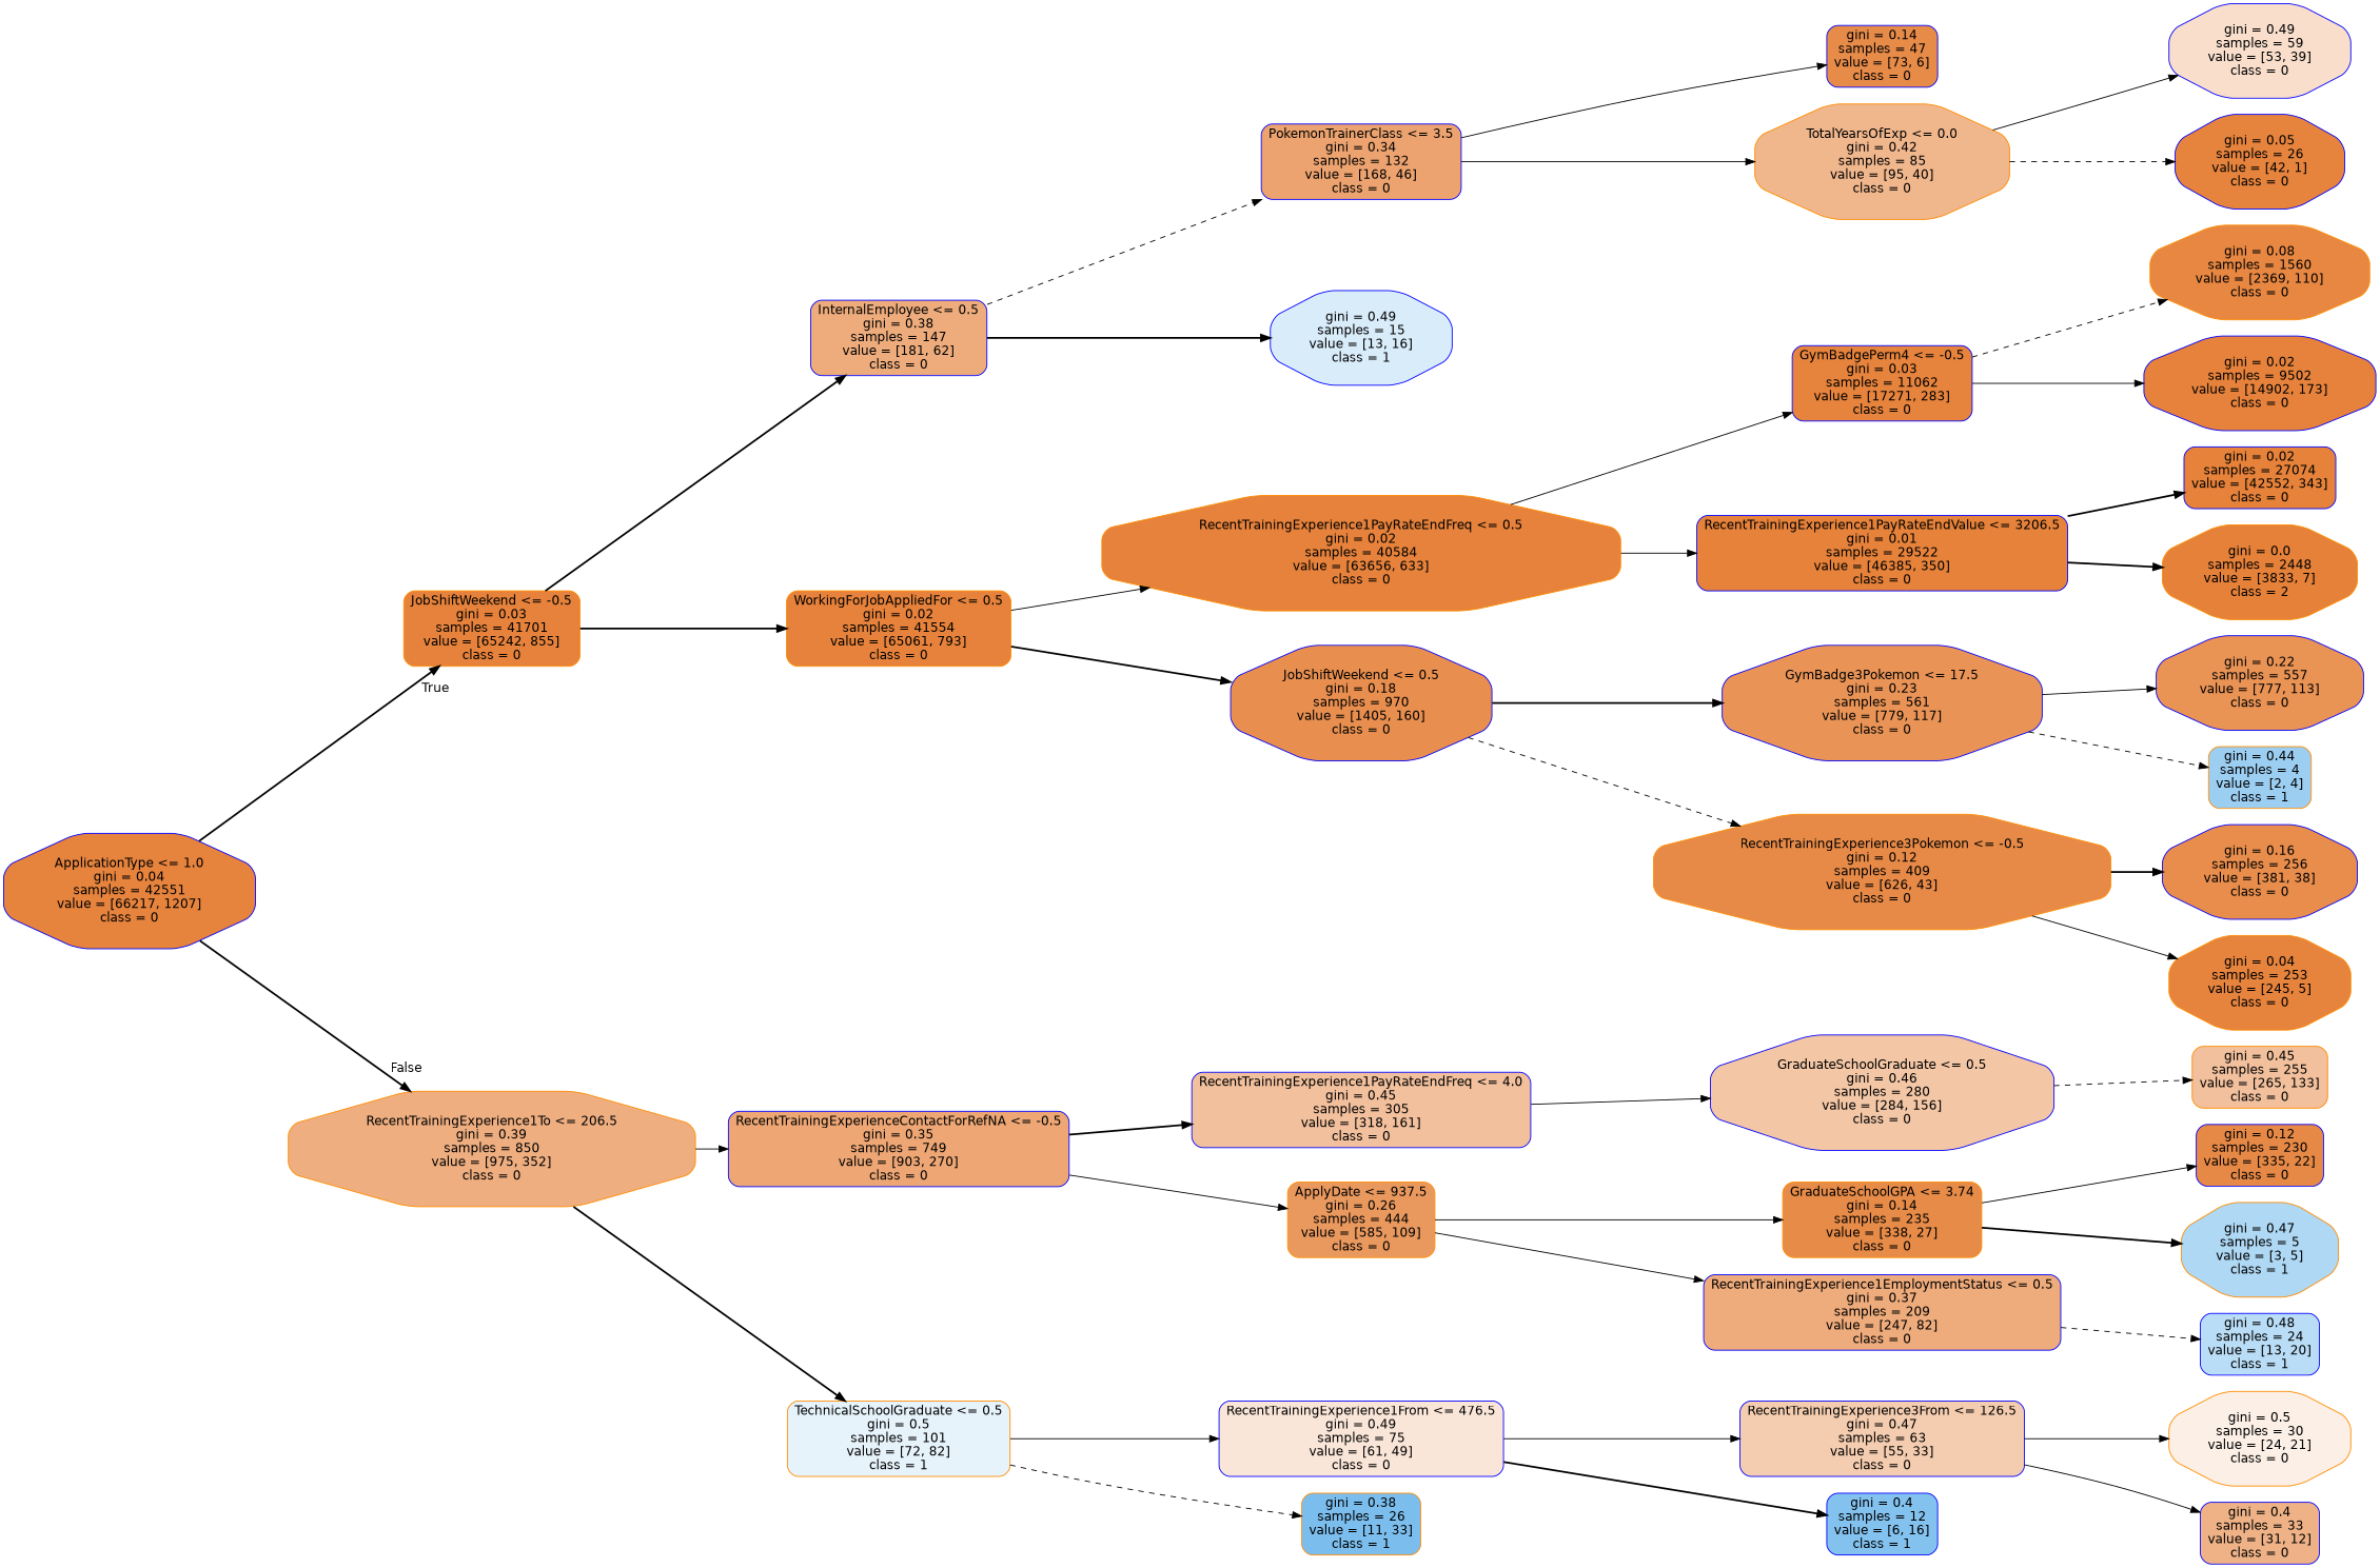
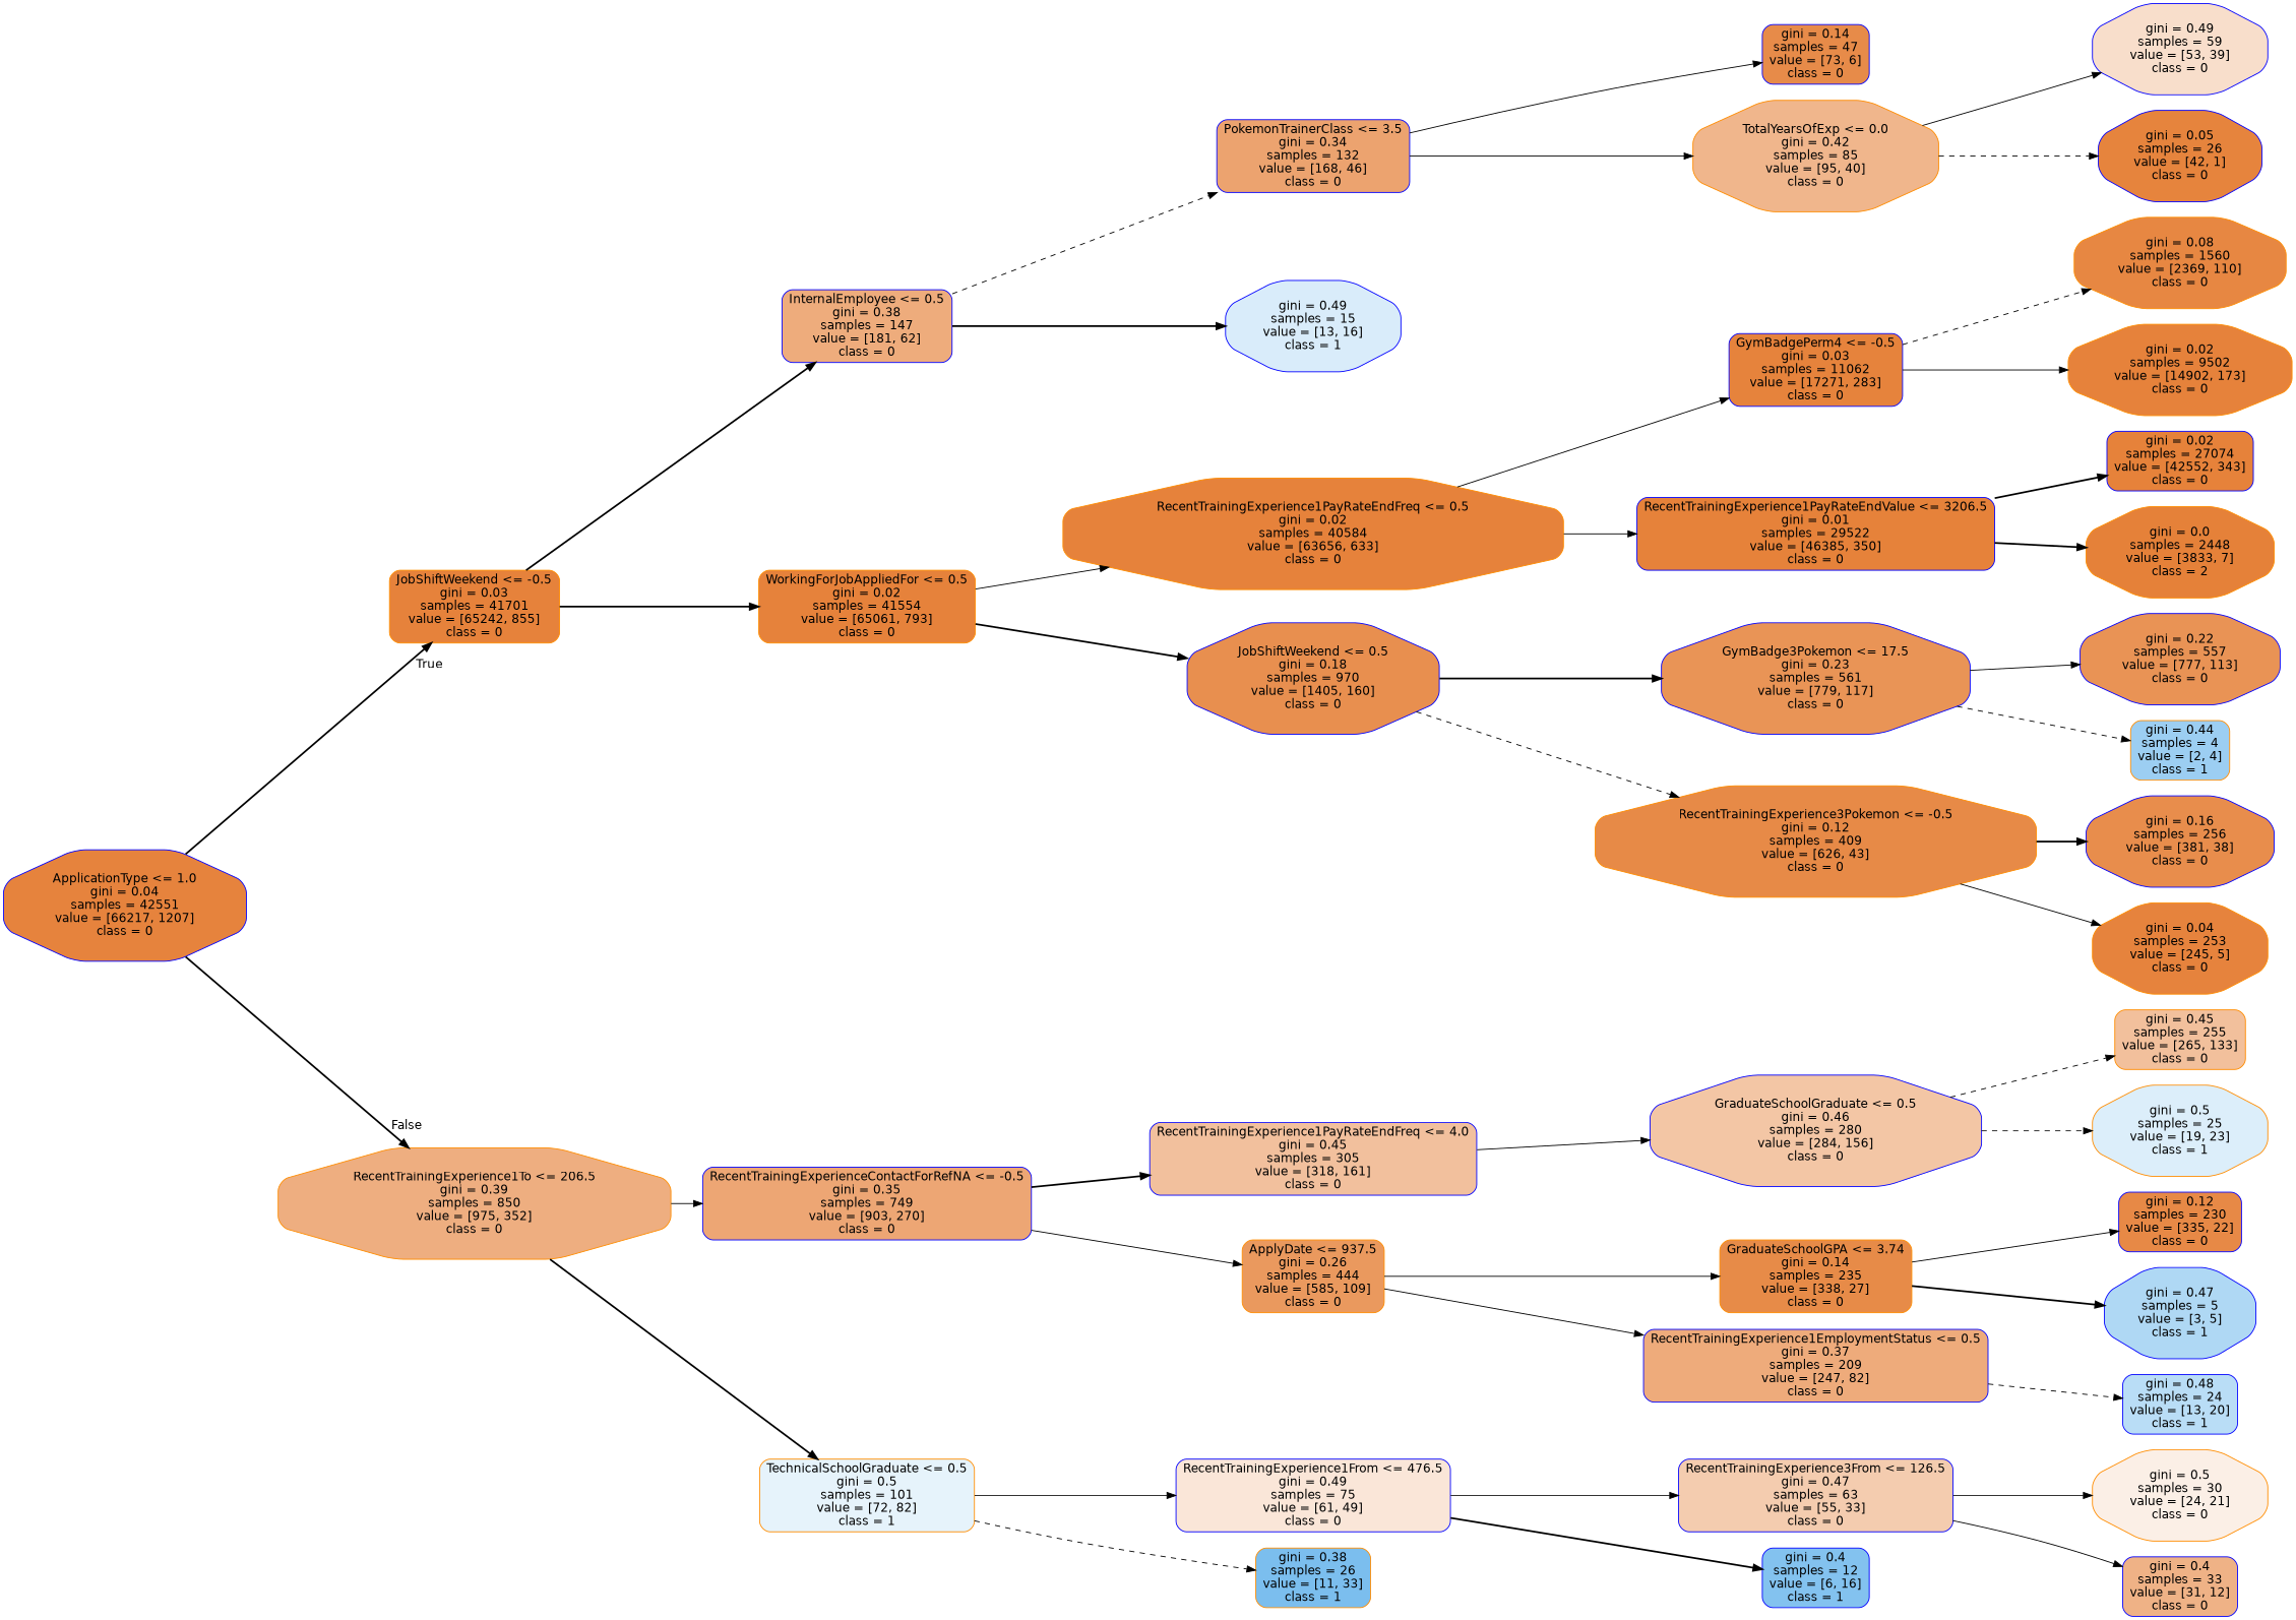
  digraph {
    rankdir=LR
    node [color=blue fillcolor="#e58139fc" fontname=helvetica shape=box style="filled, rounded"]
    edge [fontname=helvetica style=solid]
    n1 [fillcolor="#e58139fa" label="ApplicationType <= 1.0\ngini = 0.04\nsamples = 42551\nvalue = [66217, 1207]\nclass = 0" shape=octagon]
    n2 [color=darkorange label="JobShiftWeekend <= -0.5\ngini = 0.03\nsamples = 41701\nvalue = [65242, 855]\nclass = 0"]
    n3 [color=darkorange fillcolor="#e58139a3" label="RecentTrainingExperience1To <= 206.5\ngini = 0.39\nsamples = 850\nvalue = [975, 352]\nclass = 0" shape=octagon]
    n4 [fillcolor="#e58139a8" label="InternalEmployee <= 0.5\ngini = 0.38\nsamples = 147\nvalue = [181, 62]\nclass = 0"]
    n5 [color=darkorange label="WorkingForJobAppliedFor <= 0.5\ngini = 0.02\nsamples = 41554\nvalue = [65061, 793]\nclass = 0"]
    n6 [fillcolor="#e58139b3" label="RecentTrainingExperienceContactForRefNA <= -0.5\ngini = 0.35\nsamples = 749\nvalue = [903, 270]\nclass = 0"]
    n7 [color=darkorange fillcolor="#399de51f" label="TechnicalSchoolGraduate <= 0.5\ngini = 0.5\nsamples = 101\nvalue = [72, 82]\nclass = 1"]
    n8 [fillcolor="#e58139b9" label="PokemonTrainerClass <= 3.5\ngini = 0.34\nsamples = 132\nvalue = [168, 46]\nclass = 0"]
    n9 [fillcolor="#399de530" label="gini = 0.49\nsamples = 15\nvalue = [13, 16]\nclass = 1" shape=octagon]
    n10 [color=darkorange label="RecentTrainingExperience1PayRateEndFreq <= 0.5\ngini = 0.02\nsamples = 40584\nvalue = [63656, 633]\nclass = 0" shape=octagon]
    n11 [fillcolor="#e58139e2" label="JobShiftWeekend <= 0.5\ngini = 0.18\nsamples = 970\nvalue = [1405, 160]\nclass = 0" shape=octagon]
    n12 [fillcolor="#e58139ea" label="gini = 0.14\nsamples = 47\nvalue = [73, 6]\nclass = 0"]
    n13 [color=darkorange fillcolor="#e5813994" label="TotalYearsOfExp <= 0.0\ngini = 0.42\nsamples = 85\nvalue = [95, 40]\nclass = 0" shape=octagon]
    n14 [fillcolor="#e5813943" label="gini = 0.49\nsamples = 59\nvalue = [53, 39]\nclass = 0" shape=octagon]
    n15 [fillcolor="#e58139f9" label="gini = 0.05\nsamples = 26\nvalue = [42, 1]\nclass = 0" shape=octagon]
    n16 [fillcolor="#e58139fb" label="GymBadgePerm4 <= -0.5\ngini = 0.03\nsamples = 11062\nvalue = [17271, 283]\nclass = 0"]
    n17 [fillcolor="#e58139fd" label="RecentTrainingExperience1PayRateEndValue <= 3206.5\ngini = 0.01\nsamples = 29522\nvalue = [46385, 350]\nclass = 0"]
    n18 [fillcolor="#e58139d9" label="GymBadge3Pokemon <= 17.5\ngini = 0.23\nsamples = 561\nvalue = [779, 117]\nclass = 0" shape=octagon]
    n19 [color=darkorange fillcolor="#e58139ed" label="RecentTrainingExperience3Pokemon <= -0.5\ngini = 0.12\nsamples = 409\nvalue = [626, 43]\nclass = 0" shape=octagon]
    n20 [color=darkorange fillcolor="#e58139f3" label="gini = 0.08\nsamples = 1560\nvalue = [2369, 110]\nclass = 0" shape=octagon]
-   n21 [label="gini = 0.02\nsamples = 9502\nvalue = [14902, 173]\nclass = 0" shape=octagon]
+   n21 [color=darkorange label="gini = 0.02\nsamples = 9502\nvalue = [14902, 173]\nclass = 0" shape=octagon]
    n22 [fillcolor="#e58139fd" label="gini = 0.02\nsamples = 27074\nvalue = [42552, 343]\nclass = 0"]
    n23 [color=darkorange fillcolor="#e58139ff" label="gini = 0.0\nsamples = 2448\nvalue = [3833, 7]\nclass = 2" shape=octagon]
    n24 [fillcolor="#e58139da" label="gini = 0.22\nsamples = 557\nvalue = [777, 113]\nclass = 0" shape=octagon]
    n25 [color=darkorange fillcolor="#399de57f" label="gini = 0.44\nsamples = 4\nvalue = [2, 4]\nclass = 1"]
    n26 [fillcolor="#e58139e6" label="gini = 0.16\nsamples = 256\nvalue = [381, 38]\nclass = 0" shape=octagon]
    n27 [color=darkorange fillcolor="#e58139fa" label="gini = 0.04\nsamples = 253\nvalue = [245, 5]\nclass = 0" shape=octagon]
    n28 [fillcolor="#e581397e" label="RecentTrainingExperience1PayRateEndFreq <= 4.0\ngini = 0.45\nsamples = 305\nvalue = [318, 161]\nclass = 0"]
    n29 [color=darkorange fillcolor="#e58139cf" label="ApplyDate <= 937.5\ngini = 0.26\nsamples = 444\nvalue = [585, 109]\nclass = 0"]
    n30 [fillcolor="#e5813932" label="RecentTrainingExperience1From <= 476.5\ngini = 0.49\nsamples = 75\nvalue = [61, 49]\nclass = 0"]
    n31 [color=darkorange fillcolor="#399de5aa" label="gini = 0.38\nsamples = 26\nvalue = [11, 33]\nclass = 1"]
    n32 [fillcolor="#e5813973" label="GraduateSchoolGraduate <= 0.5\ngini = 0.46\nsamples = 280\nvalue = [284, 156]\nclass = 0" shape=octagon]
    n33 [color=darkorange fillcolor="#e58139eb" label="GraduateSchoolGPA <= 3.74\ngini = 0.14\nsamples = 235\nvalue = [338, 27]\nclass = 0"]
    n34 [fillcolor="#e58139aa" label="RecentTrainingExperience1EmploymentStatus <= 0.5\ngini = 0.37\nsamples = 209\nvalue = [247, 82]\nclass = 0"]
    n35 [color=darkorange fillcolor="#e581397f" label="gini = 0.45\nsamples = 255\nvalue = [265, 133]\nclass = 0"]
+   n36 [color=darkorange fillcolor="#399de52c" label="gini = 0.5\nsamples = 25\nvalue = [19, 23]\nclass = 1" shape=octagon]
    n37 [fillcolor="#e58139ee" label="gini = 0.12\nsamples = 230\nvalue = [335, 22]\nclass = 0"]
-   n38 [color=darkorange fillcolor="#399de566" label="gini = 0.47\nsamples = 5\nvalue = [3, 5]\nclass = 1" shape=octagon]
+   n38 [fillcolor="#399de566" label="gini = 0.47\nsamples = 5\nvalue = [3, 5]\nclass = 1" shape=octagon]
    n39 [fillcolor="#399de559" label="gini = 0.48\nsamples = 24\nvalue = [13, 20]\nclass = 1"]
    n40 [fillcolor="#e5813966" label="RecentTrainingExperience3From <= 126.5\ngini = 0.47\nsamples = 63\nvalue = [55, 33]\nclass = 0"]
    n41 [fillcolor="#399de59f" label="gini = 0.4\nsamples = 12\nvalue = [6, 16]\nclass = 1"]
    n42 [color=darkorange fillcolor="#e5813920" label="gini = 0.5\nsamples = 30\nvalue = [24, 21]\nclass = 0" shape=octagon]
    n43 [fillcolor="#e581399c" label="gini = 0.4\nsamples = 33\nvalue = [31, 12]\nclass = 0"]
    n1 -> n2 [headlabel=True labelangle=45 labeldistance=2.5 style=bold]
    n1 -> n3 [headlabel=False labelangle=-45 labeldistance=2.5 style=bold]
    n2 -> n4 [style=bold]
    n2 -> n5 [style=bold]
    n3 -> n6
    n3 -> n7 [style=bold]
    n4 -> n8 [style=dashed]
    n4 -> n9 [style=bold]
    n5 -> n10
    n5 -> n11 [style=bold]
    n6 -> n28 [style=bold]
    n6 -> n29
    n7 -> n30
    n7 -> n31 [style=dashed]
    n8 -> n12
    n8 -> n13
    n10 -> n16
    n10 -> n17
    n11 -> n18 [style=bold]
    n11 -> n19 [style=dashed]
    n13 -> n14
    n13 -> n15 [style=dashed]
    n16 -> n20 [style=dashed]
    n16 -> n21
    n17 -> n22 [style=bold]
    n17 -> n23 [style=bold]
    n18 -> n24
    n18 -> n25 [style=dashed]
    n19 -> n26 [style=bold]
    n19 -> n27
    n28 -> n32
    n29 -> n33
    n29 -> n34
    n30 -> n40
    n30 -> n41 [style=bold]
    n32 -> n35 [style=dashed]
+   n32 -> n36 [style=dashed]
    n33 -> n37
    n33 -> n38 [style=bold]
    n34 -> n39 [style=dashed]
    n40 -> n42
    n40 -> n43
  }
